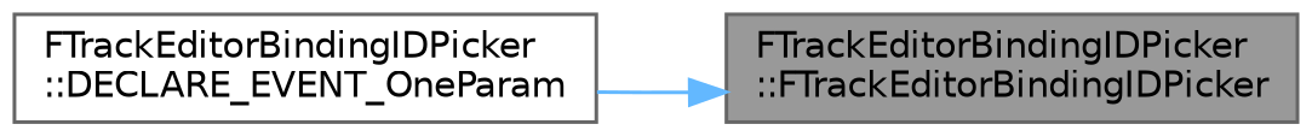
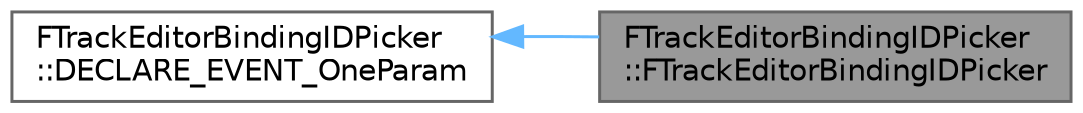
  digraph {
    rankdir=RL
    node [fontname=Helvetica fontsize=10 shape=box style=filled]
    n1 [color=gray40 fillcolor=grey60 fontcolor=black height=0.2 label="FTrackEditorBindingIDPicker\l::FTrackEditorBindingIDPicker" width=0.4]
    n2 [color=grey40 fillcolor=white height=0.2 label="FTrackEditorBindingIDPicker\l::DECLARE_EVENT_OneParam" width=0.4]
-   n1 -> n2 [color=steelblue1 dir=back fontname=Helvetica fontsize=10 labelfontname=Helvetica labelfontsize=10 style=solid]
+   n2 -> n1 [color=steelblue1 dir=back fontname=Helvetica fontsize=10 labelfontname=Helvetica labelfontsize=10 style=solid]
  }
